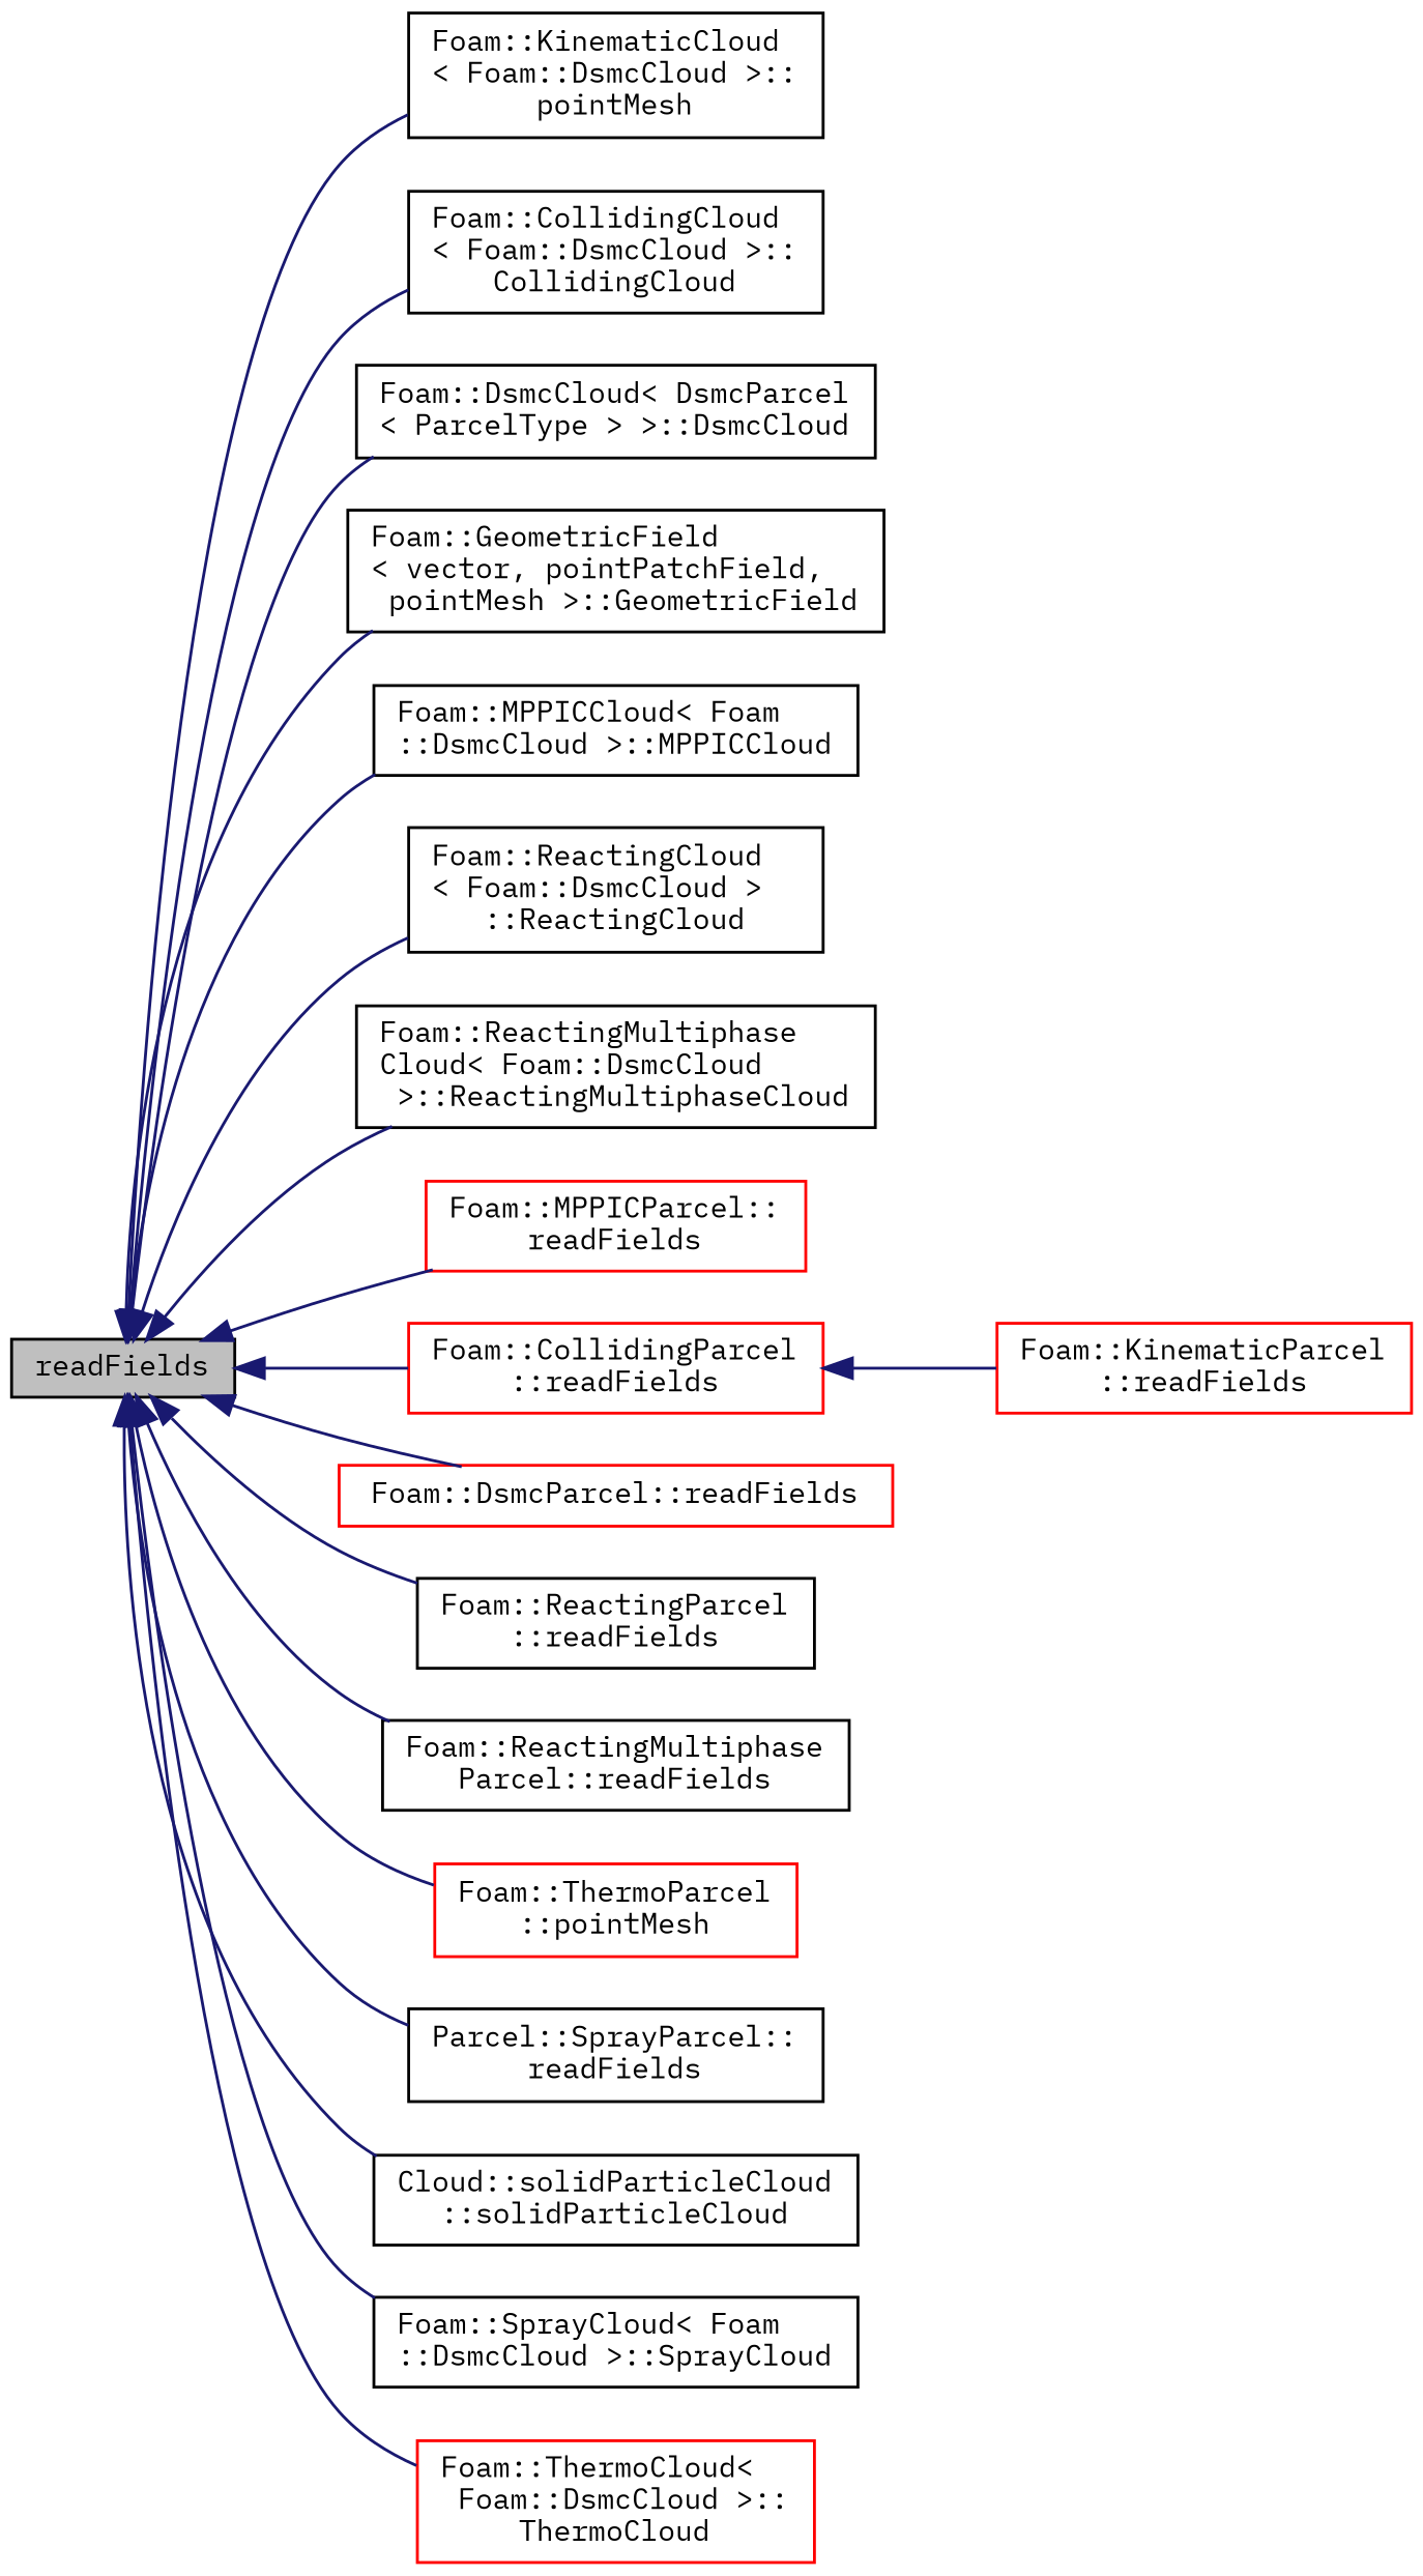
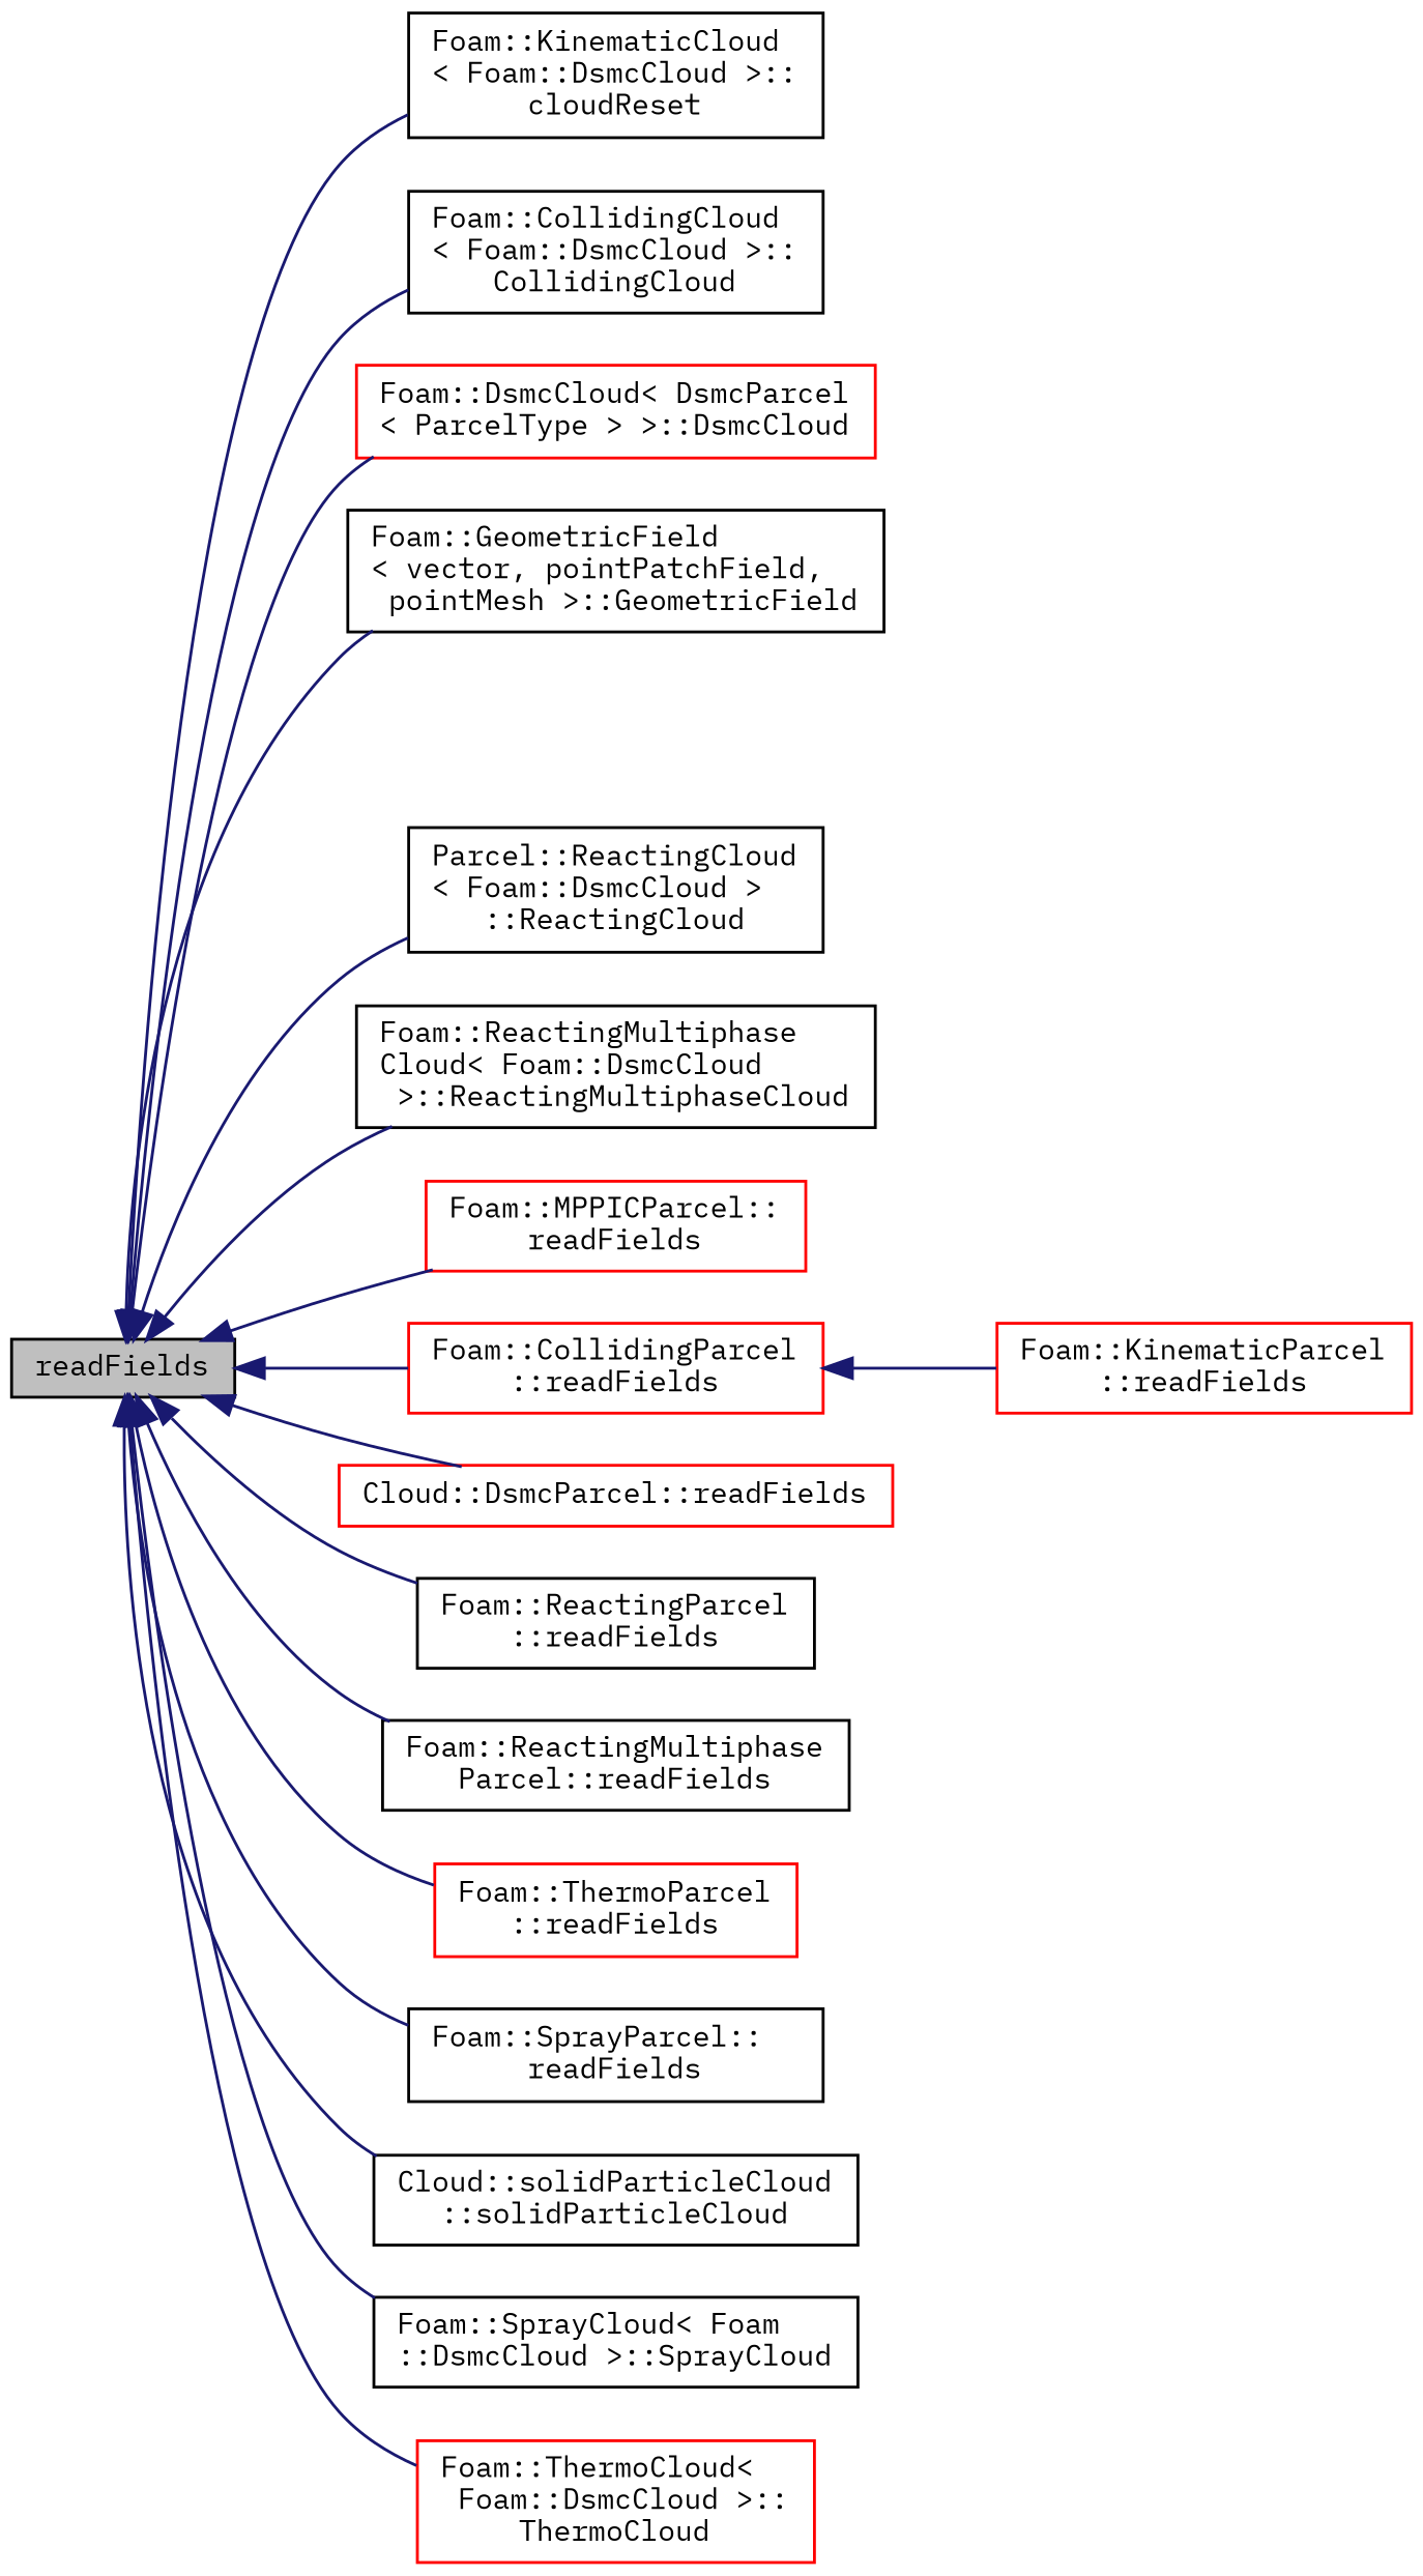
  digraph {
    fontname="IBM Plex Mono"
    rankdir=LR
    node [color=black fontname="IBM Plex Mono" fontsize=10 shape=record]
    edge [color=midnightblue dir=back fontname="IBM Plex Mono" fontsize=10 labelfontname=FreeSans labelfontsize=10 style=solid]
    n1 [fillcolor=grey75 fontcolor=black height=0.2 label=readFields style=filled width=0.4]
-   n2 [height=0.2 label="Foam::KinematicCloud\l\< Foam::DsmcCloud \>::\lpointMesh" width=0.4]
+   n2 [height=0.2 label="Foam::KinematicCloud\l\< Foam::DsmcCloud \>::\lcloudReset" width=0.4]
    n3 [height=0.2 label="Foam::CollidingCloud\l\< Foam::DsmcCloud \>::\lCollidingCloud" width=0.4]
-   n4 [height=0.2 label="Foam::DsmcCloud\< DsmcParcel\l\< ParcelType \> \>::DsmcCloud" width=0.4]
+   n4 [color=red height=0.2 label="Foam::DsmcCloud\< DsmcParcel\l\< ParcelType \> \>::DsmcCloud" width=0.4]
    n5 [height=0.2 label="Foam::GeometricField\l\< vector, pointPatchField,\l pointMesh \>::GeometricField" width=0.4]
-   n6 [height=0.2 label="Foam::MPPICCloud\< Foam\l::DsmcCloud \>::MPPICCloud" width=0.4]
-   n7 [height=0.2 label="Foam::ReactingCloud\l\< Foam::DsmcCloud \>\l::ReactingCloud" width=0.4]
+   n7 [height=0.2 label="Parcel::ReactingCloud\l\< Foam::DsmcCloud \>\l::ReactingCloud" width=0.4]
    n8 [height=0.2 label="Foam::ReactingMultiphase\lCloud\< Foam::DsmcCloud\l \>::ReactingMultiphaseCloud" width=0.4]
    n9 [color=red height=0.2 label="Foam::MPPICParcel::\lreadFields" width=0.4]
    n10 [color=red height=0.2 label="Foam::CollidingParcel\l::readFields" width=0.4]
-   n11 [color=red height=0.2 label="Foam::DsmcParcel::readFields" width=0.4]
+   n11 [color=red height=0.2 label="Cloud::DsmcParcel::readFields" width=0.4]
    n12 [height=0.2 label="Foam::ReactingParcel\l::readFields" width=0.4]
    n13 [height=0.2 label="Foam::ReactingMultiphase\lParcel::readFields" width=0.4]
-   n14 [color=red height=0.2 label="Foam::ThermoParcel\l::pointMesh" width=0.4]
-   n15 [height=0.2 label="Parcel::SprayParcel::\lreadFields" width=0.4]
+   n14 [color=red height=0.2 label="Foam::ThermoParcel\l::readFields" width=0.4]
+   n15 [height=0.2 label="Foam::SprayParcel::\lreadFields" width=0.4]
    n16 [height=0.2 label="Cloud::solidParticleCloud\l::solidParticleCloud" width=0.4]
    n17 [height=0.2 label="Foam::SprayCloud\< Foam\l::DsmcCloud \>::SprayCloud" width=0.4]
    n18 [color=red height=0.2 label="Foam::ThermoCloud\<\l Foam::DsmcCloud \>::\lThermoCloud" width=0.4]
    n19 [color=red height=0.2 label="Foam::KinematicParcel\l::readFields" width=0.4]
    n1 -> n2
    n1 -> n3
    n1 -> n4
    n1 -> n5
-   n1 -> n6
    n1 -> n7
    n1 -> n8
    n1 -> n9
    n1 -> n10
    n1 -> n11
    n1 -> n12
    n1 -> n13
    n1 -> n14
    n1 -> n15
    n1 -> n16
    n1 -> n17
    n1 -> n18
    n10 -> n19
  }
